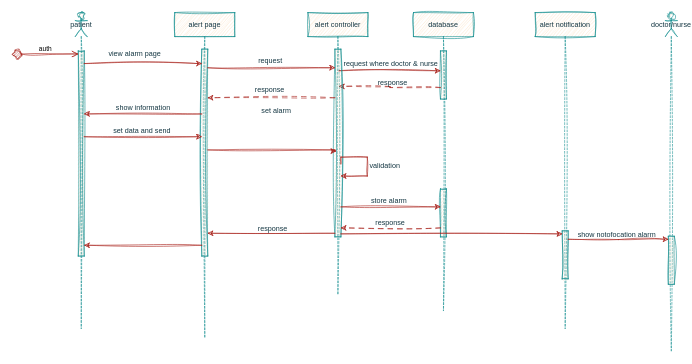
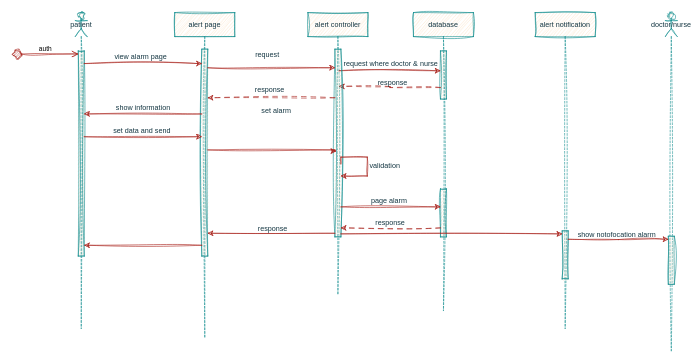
  <mxCell id="0" />
  <mxCell id="1" parent="0" />
  <mxCell id="2" value="patient" style="shape=umlLifeline;perimeter=lifelinePerimeter;whiteSpace=wrap;html=1;container=1;dropTarget=0;collapsible=0;recursiveResize=0;outlineConnect=0;portConstraint=eastwest;newEdgeStyle={&quot;curved&quot;:0,&quot;rounded&quot;:0};participant=umlActor;labelBackgroundColor=none;fillColor=#FAE5C7;strokeColor=#0F8B8D;fontColor=#143642;sketch=1;curveFitting=1;jiggle=2;" parent="1" vertex="1"><mxGeometry x="125" y="20" width="20" height="527" as="geometry" /></mxCell>
  <mxCell id="3" value="" style="html=1;points=[[0,0,0,0,5],[0,1,0,0,-5],[1,0,0,0,5],[1,1,0,0,-5]];perimeter=orthogonalPerimeter;outlineConnect=0;targetShapes=umlLifeline;portConstraint=eastwest;newEdgeStyle={&quot;curved&quot;:0,&quot;rounded&quot;:0};labelBackgroundColor=none;fillColor=#FAE5C7;strokeColor=#0F8B8D;fontColor=#143642;sketch=1;curveFitting=1;jiggle=2;" parent="2" vertex="1"><mxGeometry x="5" y="64" width="10" height="342" as="geometry" /></mxCell>
  <mxCell id="4" value="alert page" style="shape=umlLifeline;perimeter=lifelinePerimeter;whiteSpace=wrap;html=1;container=1;dropTarget=0;collapsible=0;recursiveResize=0;outlineConnect=0;portConstraint=eastwest;newEdgeStyle={&quot;curved&quot;:0,&quot;rounded&quot;:0};labelBackgroundColor=none;fillColor=#FAE5C7;strokeColor=#0F8B8D;fontColor=#143642;sketch=1;curveFitting=1;jiggle=2;" parent="1" vertex="1"><mxGeometry x="291" y="20" width="100" height="543" as="geometry" /></mxCell>
  <mxCell id="5" value="" style="html=1;points=[[0,0,0,0,5],[0,1,0,0,-5],[1,0,0,0,5],[1,1,0,0,-5]];perimeter=orthogonalPerimeter;outlineConnect=0;targetShapes=umlLifeline;portConstraint=eastwest;newEdgeStyle={&quot;curved&quot;:0,&quot;rounded&quot;:0};strokeColor=#0F8B8D;fontColor=#143642;fillColor=#FAE5C7;sketch=1;curveFitting=1;jiggle=2;" parent="4" vertex="1"><mxGeometry x="45" y="61" width="10" height="345" as="geometry" /></mxCell>
  <mxCell id="6" value="auth" style="html=1;verticalAlign=bottom;startArrow=circle;startFill=1;endArrow=open;startSize=6;endSize=8;curved=0;rounded=0;entryX=0;entryY=0;entryDx=0;entryDy=5;entryPerimeter=0;labelBackgroundColor=none;strokeColor=#A8201A;fontColor=default;sketch=1;curveFitting=1;jiggle=2;" parent="1" edge="1"><mxGeometry width="80" relative="1" as="geometry"><mxPoint x="20" y="89" as="sourcePoint" /><mxPoint x="130" y="89" as="targetPoint" /></mxGeometry></mxCell>
  <mxCell id="7" style="edgeStyle=orthogonalEdgeStyle;rounded=0;orthogonalLoop=1;jettySize=auto;html=1;curved=0;exitX=1;exitY=0;exitDx=0;exitDy=5;exitPerimeter=0;entryX=0;entryY=0;entryDx=0;entryDy=5;entryPerimeter=0;labelBackgroundColor=none;strokeColor=#A8201A;fontColor=default;sketch=1;curveFitting=1;jiggle=2;" parent="1" edge="1"><mxGeometry relative="1" as="geometry"><mxPoint x="140" y="105" as="sourcePoint" /><mxPoint x="336" y="105" as="targetPoint" /></mxGeometry></mxCell>
- <mxCell id="8" value="view alarm page" style="text;html=1;align=center;verticalAlign=middle;resizable=0;points=[];autosize=1;strokeColor=none;fillColor=none;labelBackgroundColor=none;fontColor=#143642;sketch=1;curveFitting=1;jiggle=2;" parent="1" vertex="1"><mxGeometry x="171" y="76" width="105" height="26" as="geometry" /></mxCell>
+ <mxCell id="8" value="view alarm page" style="text;html=1;align=center;verticalAlign=middle;resizable=0;points=[];autosize=1;strokeColor=none;fillColor=none;labelBackgroundColor=none;fontColor=#143642;sketch=1;curveFitting=1;jiggle=2;" parent="1" vertex="1"><mxGeometry x="181" y="81" width="105" height="26" as="geometry" /></mxCell>
  <mxCell id="9" value="database" style="shape=umlLifeline;perimeter=lifelinePerimeter;whiteSpace=wrap;html=1;container=1;dropTarget=0;collapsible=0;recursiveResize=0;outlineConnect=0;portConstraint=eastwest;newEdgeStyle={&quot;curved&quot;:0,&quot;rounded&quot;:0};strokeColor=#0F8B8D;fontColor=#143642;fillColor=#FAE5C7;sketch=1;curveFitting=1;jiggle=2;" parent="1" vertex="1"><mxGeometry x="689" y="20" width="100" height="497" as="geometry" /></mxCell>
  <mxCell id="10" value="" style="html=1;points=[[0,0,0,0,5],[0,1,0,0,-5],[1,0,0,0,5],[1,1,0,0,-5]];perimeter=orthogonalPerimeter;outlineConnect=0;targetShapes=umlLifeline;portConstraint=eastwest;newEdgeStyle={&quot;curved&quot;:0,&quot;rounded&quot;:0};strokeColor=#0F8B8D;fontColor=#143642;fillColor=#FAE5C7;sketch=1;curveFitting=1;jiggle=2;" parent="9" vertex="1"><mxGeometry x="45" y="64" width="10" height="80" as="geometry" /></mxCell>
  <mxCell id="11" value="" style="html=1;points=[[0,0,0,0,5],[0,1,0,0,-5],[1,0,0,0,5],[1,1,0,0,-5]];perimeter=orthogonalPerimeter;outlineConnect=0;targetShapes=umlLifeline;portConstraint=eastwest;newEdgeStyle={&quot;curved&quot;:0,&quot;rounded&quot;:0};strokeColor=#0F8B8D;fontColor=#143642;fillColor=#FAE5C7;sketch=1;curveFitting=1;jiggle=2;" parent="9" vertex="1"><mxGeometry x="45" y="294" width="10" height="80" as="geometry" /></mxCell>
  <mxCell id="12" style="edgeStyle=orthogonalEdgeStyle;rounded=0;orthogonalLoop=1;jettySize=auto;html=1;curved=0;exitX=1;exitY=0;exitDx=0;exitDy=5;exitPerimeter=0;strokeColor=#A8201A;fontColor=#143642;fillColor=#FAE5C7;sketch=1;curveFitting=1;jiggle=2;" parent="1" target="10" edge="1"><mxGeometry relative="1" as="geometry"><mxPoint x="565" y="116" as="sourcePoint" /><mxPoint x="776" y="116" as="targetPoint" /><Array as="points"><mxPoint x="565" y="117" /></Array></mxGeometry></mxCell>
  <mxCell id="13" value="request where doctor &amp;amp; nurse" style="text;html=1;align=center;verticalAlign=middle;resizable=0;points=[];autosize=1;strokeColor=none;fillColor=none;fontColor=#143642;sketch=1;curveFitting=1;jiggle=2;" parent="1" vertex="1"><mxGeometry x="563" y="93" width="175" height="26" as="geometry" /></mxCell>
  <mxCell id="14" style="edgeStyle=orthogonalEdgeStyle;rounded=0;orthogonalLoop=1;jettySize=auto;html=1;curved=0;exitX=0;exitY=0.763;exitDx=0;exitDy=0;exitPerimeter=0;entryX=1;entryY=1;entryDx=0;entryDy=-5;entryPerimeter=0;strokeColor=#A8201A;fontColor=#143642;fillColor=#FAE5C7;dashed=1;dashPattern=8 8;sketch=1;curveFitting=1;jiggle=2;" parent="1" source="10" edge="1"><mxGeometry relative="1" as="geometry"><mxPoint x="776" y="143" as="sourcePoint" /><mxPoint x="565" y="143" as="targetPoint" /></mxGeometry></mxCell>
  <mxCell id="15" value="response" style="text;html=1;align=center;verticalAlign=middle;resizable=0;points=[];autosize=1;strokeColor=none;fillColor=none;fontColor=#143642;sketch=1;curveFitting=1;jiggle=2;" parent="1" vertex="1"><mxGeometry x="620" y="124" width="67" height="26" as="geometry" /></mxCell>
  <mxCell id="16" value="alert controller" style="shape=umlLifeline;perimeter=lifelinePerimeter;whiteSpace=wrap;html=1;container=1;dropTarget=0;collapsible=0;recursiveResize=0;outlineConnect=0;portConstraint=eastwest;newEdgeStyle={&quot;curved&quot;:0,&quot;rounded&quot;:0};strokeColor=#0F8B8D;fontColor=#143642;fillColor=#FAE5C7;sketch=1;curveFitting=1;jiggle=2;" parent="1" vertex="1"><mxGeometry x="513" y="20" width="100" height="470" as="geometry" /></mxCell>
  <mxCell id="17" value="" style="html=1;points=[[0,0,0,0,5],[0,1,0,0,-5],[1,0,0,0,5],[1,1,0,0,-5]];perimeter=orthogonalPerimeter;outlineConnect=0;targetShapes=umlLifeline;portConstraint=eastwest;newEdgeStyle={&quot;curved&quot;:0,&quot;rounded&quot;:0};strokeColor=#0F8B8D;fontColor=#143642;fillColor=#FAE5C7;sketch=1;curveFitting=1;jiggle=2;" parent="16" vertex="1"><mxGeometry x="45" y="61" width="10" height="313" as="geometry" /></mxCell>
  <mxCell id="18" style="edgeStyle=orthogonalEdgeStyle;rounded=0;orthogonalLoop=1;jettySize=auto;html=1;curved=0;strokeColor=#A8201A;fontColor=#143642;fillColor=#FAE5C7;sketch=1;curveFitting=1;jiggle=2;" parent="16" edge="1"><mxGeometry relative="1" as="geometry"><mxPoint x="55" y="252.5" as="sourcePoint" /><mxPoint x="55" y="272.5" as="targetPoint" /><Array as="points"><mxPoint x="55" y="241" /><mxPoint x="99" y="241" /><mxPoint x="99" y="273" /></Array></mxGeometry></mxCell>
  <mxCell id="19" style="edgeStyle=orthogonalEdgeStyle;rounded=0;orthogonalLoop=1;jettySize=auto;html=1;curved=0;exitX=1;exitY=0;exitDx=0;exitDy=5;exitPerimeter=0;entryX=0;entryY=0;entryDx=0;entryDy=5;entryPerimeter=0;strokeColor=#A8201A;fontColor=#143642;fillColor=#FAE5C7;sketch=1;curveFitting=1;jiggle=2;" parent="1" edge="1"><mxGeometry relative="1" as="geometry"><mxPoint x="346" y="112" as="sourcePoint" /><mxPoint x="558" y="112" as="targetPoint" /></mxGeometry></mxCell>
- <mxCell id="20" value="request" style="text;html=1;align=center;verticalAlign=middle;resizable=0;points=[];autosize=1;strokeColor=none;fillColor=none;fontColor=#143642;sketch=1;curveFitting=1;jiggle=2;" parent="1" vertex="1"><mxGeometry x="421" y="88" width="58" height="26" as="geometry" /></mxCell>
+ <mxCell id="20" value="request" style="text;html=1;align=center;verticalAlign=middle;resizable=0;points=[];autosize=1;strokeColor=none;fillColor=none;fontColor=#143642;sketch=1;curveFitting=1;jiggle=2;" parent="1" vertex="1"><mxGeometry x="416" y="78" width="58" height="26" as="geometry" /></mxCell>
  <mxCell id="21" style="edgeStyle=orthogonalEdgeStyle;rounded=0;orthogonalLoop=1;jettySize=auto;html=1;curved=0;exitX=0;exitY=1;exitDx=0;exitDy=-5;exitPerimeter=0;entryX=1;entryY=1;entryDx=0;entryDy=-5;entryPerimeter=0;strokeColor=#A8201A;fontColor=#143642;fillColor=#FAE5C7;dashed=1;dashPattern=8 8;sketch=1;curveFitting=1;jiggle=2;" parent="1" edge="1"><mxGeometry relative="1" as="geometry"><mxPoint x="558" y="162" as="sourcePoint" /><mxPoint x="346" y="162" as="targetPoint" /><Array as="points"><mxPoint x="346" y="162" /></Array></mxGeometry></mxCell>
  <mxCell id="22" value="response" style="text;html=1;align=center;verticalAlign=middle;resizable=0;points=[];autosize=1;strokeColor=none;fillColor=none;fontColor=#143642;sketch=1;curveFitting=1;jiggle=2;" parent="1" vertex="1"><mxGeometry x="415" y="136" width="67" height="26" as="geometry" /></mxCell>
  <mxCell id="23" style="edgeStyle=orthogonalEdgeStyle;rounded=0;orthogonalLoop=1;jettySize=auto;html=1;curved=0;exitX=1;exitY=1;exitDx=0;exitDy=-5;exitPerimeter=0;entryX=0;entryY=1;entryDx=0;entryDy=-5;entryPerimeter=0;strokeColor=#A8201A;fontColor=#143642;fillColor=#FAE5C7;sketch=1;curveFitting=1;jiggle=2;" parent="1" edge="1"><mxGeometry relative="1" as="geometry"><mxPoint x="336" y="189" as="sourcePoint" /><mxPoint x="140" y="189" as="targetPoint" /></mxGeometry></mxCell>
  <mxCell id="24" value="show information" style="text;html=1;align=center;verticalAlign=middle;resizable=0;points=[];autosize=1;strokeColor=none;fillColor=none;fontColor=#143642;sketch=1;curveFitting=1;jiggle=2;" parent="1" vertex="1"><mxGeometry x="183" y="166" width="109" height="26" as="geometry" /></mxCell>
  <mxCell id="25" style="edgeStyle=orthogonalEdgeStyle;rounded=0;orthogonalLoop=1;jettySize=auto;html=1;curved=0;exitX=1;exitY=1;exitDx=0;exitDy=-5;exitPerimeter=0;entryX=0;entryY=1;entryDx=0;entryDy=-5;entryPerimeter=0;strokeColor=#A8201A;fontColor=#143642;fillColor=#FAE5C7;sketch=1;curveFitting=1;jiggle=2;" parent="1" edge="1"><mxGeometry relative="1" as="geometry"><mxPoint x="140" y="227" as="sourcePoint" /><mxPoint x="336" y="227" as="targetPoint" /></mxGeometry></mxCell>
  <mxCell id="26" value="set data and send" style="text;html=1;align=center;verticalAlign=middle;resizable=0;points=[];autosize=1;strokeColor=none;fillColor=none;fontColor=#143642;sketch=1;curveFitting=1;jiggle=2;" parent="1" vertex="1"><mxGeometry x="179" y="204" width="113" height="26" as="geometry" /></mxCell>
  <mxCell id="27" style="edgeStyle=orthogonalEdgeStyle;rounded=0;orthogonalLoop=1;jettySize=auto;html=1;curved=0;strokeColor=#A8201A;fontColor=#143642;fillColor=#FAE5C7;sketch=1;curveFitting=1;jiggle=2;" parent="1" source="5" edge="1"><mxGeometry relative="1" as="geometry"><mxPoint x="560" y="251" as="targetPoint" /><Array as="points"><mxPoint x="558" y="249" /><mxPoint x="558" y="251" /></Array></mxGeometry></mxCell>
  <mxCell id="28" value="set alarm" style="text;html=1;align=center;verticalAlign=middle;resizable=0;points=[];autosize=1;strokeColor=none;fillColor=none;fontColor=#143642;sketch=1;curveFitting=1;jiggle=2;" parent="1" vertex="1"><mxGeometry x="426" y="171" width="67" height="26" as="geometry" /></mxCell>
  <mxCell id="29" value="validation" style="text;html=1;align=center;verticalAlign=middle;resizable=0;points=[];autosize=1;strokeColor=none;fillColor=none;fontColor=#143642;sketch=1;curveFitting=1;jiggle=2;" parent="1" vertex="1"><mxGeometry x="606" y="263" width="69" height="26" as="geometry" /></mxCell>
  <mxCell id="30" style="edgeStyle=orthogonalEdgeStyle;rounded=0;orthogonalLoop=1;jettySize=auto;html=1;curved=0;exitX=1;exitY=1;exitDx=0;exitDy=-5;exitPerimeter=0;entryX=0;entryY=1;entryDx=0;entryDy=-5;entryPerimeter=0;strokeColor=#A8201A;fontColor=#143642;fillColor=#FAE5C7;sketch=1;curveFitting=1;jiggle=2;" parent="1" edge="1"><mxGeometry relative="1" as="geometry"><mxPoint x="568" y="344" as="sourcePoint" /><mxPoint x="734" y="344" as="targetPoint" /></mxGeometry></mxCell>
- <mxCell id="31" value="store alarm" style="text;html=1;align=center;verticalAlign=middle;resizable=0;points=[];autosize=1;strokeColor=none;fillColor=none;fontColor=#143642;sketch=1;curveFitting=1;jiggle=2;" parent="1" vertex="1"><mxGeometry x="609" y="321" width="78" height="26" as="geometry" /></mxCell>
+ <mxCell id="31" value="page alarm" style="text;html=1;align=center;verticalAlign=middle;resizable=0;points=[];autosize=1;strokeColor=none;fillColor=none;fontColor=#143642;sketch=1;curveFitting=1;jiggle=2;" parent="1" vertex="1"><mxGeometry x="609" y="321" width="78" height="26" as="geometry" /></mxCell>
  <mxCell id="32" style="edgeStyle=orthogonalEdgeStyle;rounded=0;orthogonalLoop=1;jettySize=auto;html=1;curved=0;exitX=0;exitY=1;exitDx=0;exitDy=-5;exitPerimeter=0;entryX=1;entryY=1;entryDx=0;entryDy=-5;entryPerimeter=0;strokeColor=#A8201A;fontColor=#143642;fillColor=#FAE5C7;dashed=1;dashPattern=8 8;sketch=1;curveFitting=1;jiggle=2;" parent="1" edge="1"><mxGeometry relative="1" as="geometry"><mxPoint x="734" y="379" as="sourcePoint" /><mxPoint x="568" y="379" as="targetPoint" /></mxGeometry></mxCell>
  <mxCell id="33" value="response" style="text;html=1;align=center;verticalAlign=middle;resizable=0;points=[];autosize=1;strokeColor=none;fillColor=none;fontColor=#143642;sketch=1;curveFitting=1;jiggle=2;" parent="1" vertex="1"><mxGeometry x="616" y="358" width="67" height="26" as="geometry" /></mxCell>
  <mxCell id="34" style="edgeStyle=orthogonalEdgeStyle;rounded=0;orthogonalLoop=1;jettySize=auto;html=1;curved=0;exitX=0;exitY=1;exitDx=0;exitDy=-5;exitPerimeter=0;entryX=1;entryY=1;entryDx=0;entryDy=-5;entryPerimeter=0;strokeColor=#A8201A;fontColor=#143642;fillColor=#FAE5C7;sketch=1;curveFitting=1;jiggle=2;" parent="1" edge="1"><mxGeometry relative="1" as="geometry"><mxPoint x="558" y="388" as="sourcePoint" /><mxPoint x="346" y="388" as="targetPoint" /></mxGeometry></mxCell>
  <mxCell id="35" value="response" style="text;html=1;align=center;verticalAlign=middle;resizable=0;points=[];autosize=1;strokeColor=none;fillColor=none;fontColor=#143642;sketch=1;curveFitting=1;jiggle=2;" parent="1" vertex="1"><mxGeometry x="420" y="367" width="67" height="26" as="geometry" /></mxCell>
  <mxCell id="36" style="edgeStyle=orthogonalEdgeStyle;rounded=0;orthogonalLoop=1;jettySize=auto;html=1;curved=0;exitX=0;exitY=1;exitDx=0;exitDy=-5;exitPerimeter=0;entryX=1;entryY=1;entryDx=0;entryDy=-5;entryPerimeter=0;strokeColor=#A8201A;fontColor=#143642;fillColor=#FAE5C7;sketch=1;curveFitting=1;jiggle=2;" parent="1" edge="1"><mxGeometry relative="1" as="geometry"><mxPoint x="336" y="408" as="sourcePoint" /><mxPoint x="140" y="408" as="targetPoint" /></mxGeometry></mxCell>
  <mxCell id="37" value="doctor/nurse" style="shape=umlLifeline;perimeter=lifelinePerimeter;whiteSpace=wrap;html=1;container=1;dropTarget=0;collapsible=0;recursiveResize=0;outlineConnect=0;portConstraint=eastwest;newEdgeStyle={&quot;curved&quot;:0,&quot;rounded&quot;:0};participant=umlActor;strokeColor=#0F8B8D;fontColor=#143642;fillColor=#FAE5C7;sketch=1;curveFitting=1;jiggle=2;" parent="1" vertex="1"><mxGeometry x="1109" y="20" width="20" height="564" as="geometry" /></mxCell>
  <mxCell id="38" value="" style="html=1;points=[[0,0,0,0,5],[0,1,0,0,-5],[1,0,0,0,5],[1,1,0,0,-5]];perimeter=orthogonalPerimeter;outlineConnect=0;targetShapes=umlLifeline;portConstraint=eastwest;newEdgeStyle={&quot;curved&quot;:0,&quot;rounded&quot;:0};strokeColor=#0F8B8D;fontColor=#143642;fillColor=#FAE5C7;sketch=1;curveFitting=1;jiggle=2;" parent="37" vertex="1"><mxGeometry x="5" y="373" width="10" height="80" as="geometry" /></mxCell>
  <mxCell id="39" value="alert notification" style="shape=umlLifeline;perimeter=lifelinePerimeter;whiteSpace=wrap;html=1;container=1;dropTarget=0;collapsible=0;recursiveResize=0;outlineConnect=0;portConstraint=eastwest;newEdgeStyle={&quot;curved&quot;:0,&quot;rounded&quot;:0};strokeColor=#0F8B8D;fontColor=#143642;fillColor=#FAE5C7;sketch=1;curveFitting=1;jiggle=2;" parent="1" vertex="1"><mxGeometry x="892" y="20" width="100" height="527" as="geometry" /></mxCell>
  <mxCell id="40" value="" style="html=1;points=[[0,0,0,0,5],[0,1,0,0,-5],[1,0,0,0,5],[1,1,0,0,-5]];perimeter=orthogonalPerimeter;outlineConnect=0;targetShapes=umlLifeline;portConstraint=eastwest;newEdgeStyle={&quot;curved&quot;:0,&quot;rounded&quot;:0};strokeColor=#0F8B8D;fontColor=#143642;fillColor=#FAE5C7;sketch=1;curveFitting=1;jiggle=2;" parent="39" vertex="1"><mxGeometry x="45" y="364" width="10" height="80" as="geometry" /></mxCell>
  <mxCell id="41" style="edgeStyle=orthogonalEdgeStyle;rounded=0;orthogonalLoop=1;jettySize=auto;html=1;curved=0;exitX=1;exitY=1;exitDx=0;exitDy=-5;exitPerimeter=0;entryX=0;entryY=0;entryDx=0;entryDy=5;entryPerimeter=0;strokeColor=#A8201A;fontColor=#143642;fillColor=#FAE5C7;sketch=1;curveFitting=1;jiggle=2;" parent="1" source="17" target="40" edge="1"><mxGeometry relative="1" as="geometry" /></mxCell>
  <mxCell id="42" style="edgeStyle=orthogonalEdgeStyle;rounded=0;orthogonalLoop=1;jettySize=auto;html=1;curved=0;exitX=1;exitY=0;exitDx=0;exitDy=5;exitPerimeter=0;entryX=0;entryY=0;entryDx=0;entryDy=5;entryPerimeter=0;strokeColor=#A8201A;fontColor=#143642;fillColor=#FAE5C7;sketch=1;curveFitting=1;jiggle=2;" parent="1" target="38" edge="1"><mxGeometry relative="1" as="geometry"><mxPoint x="947" y="398" as="sourcePoint" /><mxPoint x="1074" y="398" as="targetPoint" /></mxGeometry></mxCell>
  <mxCell id="43" value="show notofocation alarm" style="text;html=1;align=center;verticalAlign=middle;resizable=0;points=[];autosize=1;strokeColor=none;fillColor=none;fontColor=#143642;sketch=1;curveFitting=1;jiggle=2;" parent="1" vertex="1"><mxGeometry x="954" y="377" width="148" height="26" as="geometry" /></mxCell>
